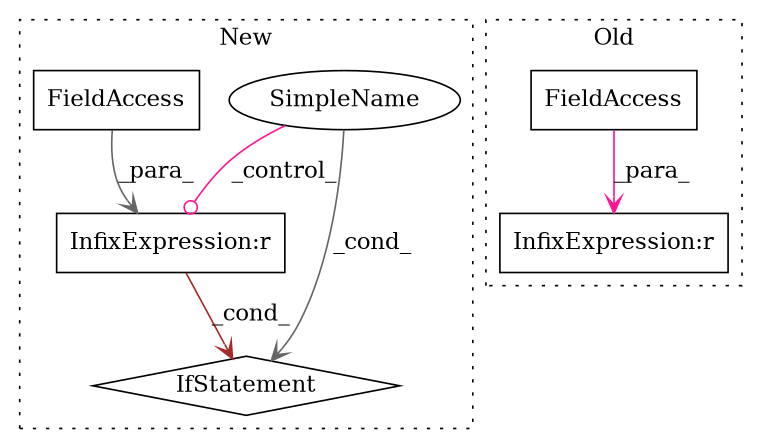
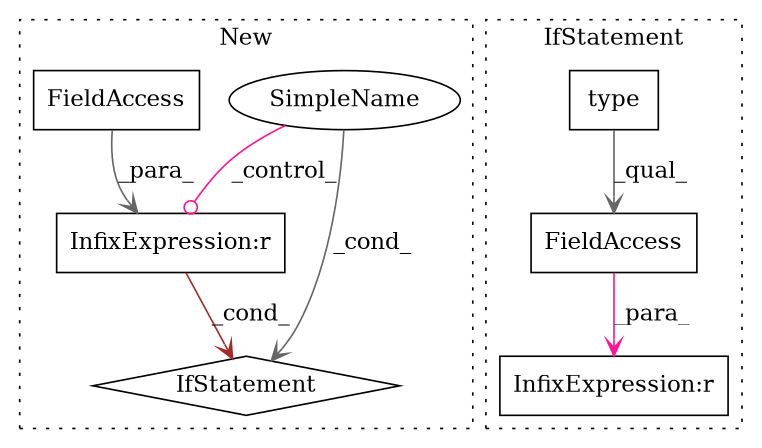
  digraph {
    node [a=27 l=4 shape=box]
    edge [arrowhead=vee color=gray40]
    n1 [a=25 l="4,2" label=IfStatement s="5063,5093" shape=diamond]
    n2 [label="InfixExpression:r" s=5088]
    n3 [a=42 label=SimpleName shape=ellipse l=""]
    n4 [a=22 l=21 label=FieldAccess s=5067]
+   n5 [a=32 l="5,1" label=type s="5215,5236"]
    n6 [label="InfixExpression:r" s=5248]
    n7 [a=22 l=33 label=FieldAccess s=5215]
    subgraph cluster_1 {
      label=New
      style=dotted
      n1
      n2
      n3
      n4
    }
    subgraph cluster_2 {
-     label=Old
+     label=IfStatement
      style=dotted
+     n5
      n6
      n7
    }
    n2 -> n1 [color=brown label=_cond_]
    n3 -> n1 [label=_cond_]
    n3 -> n2 [arrowhead=odot color=deeppink label=_control_]
    n4 -> n2 [label=_para_]
+   n5 -> n7 [label=_qual_]
    n7 -> n6 [color=deeppink label=_para_]
  }
